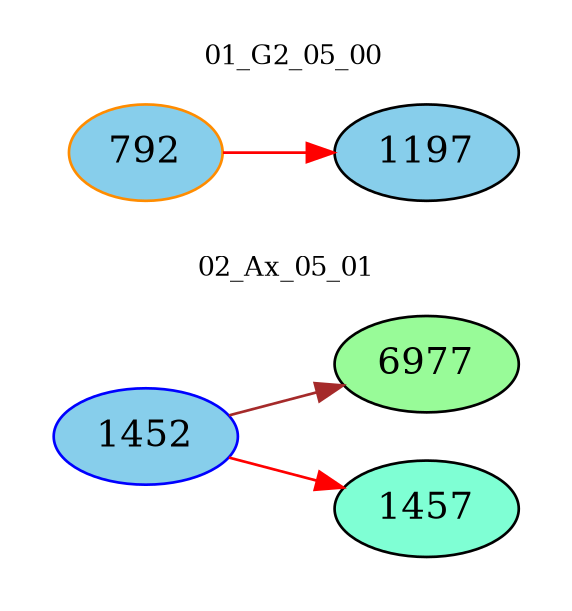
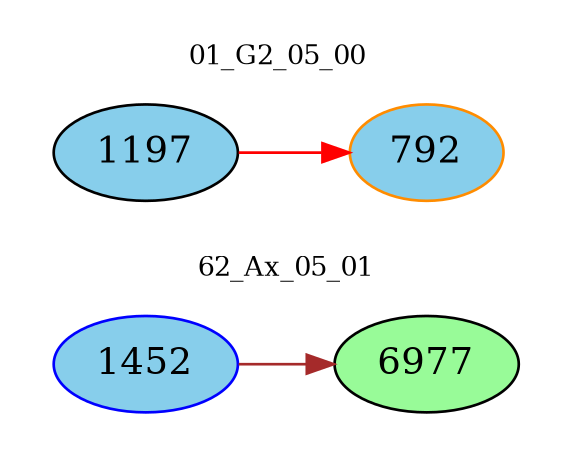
  digraph {
    rankdir=LR
    node [color=black fillcolor=skyblue style=filled]
    edge [color=red]
    n1 [color=blue label=1452]
-   n2 [fillcolor=aquamarine label=1457]
    n3 [fillcolor=palegreen label=6977]
    n4 [color=darkorange label=792]
    n5 [label=1197]
    subgraph cluster_1 {
      color=white
      fontsize=10
-     label="02_Ax_05_01"
+     label="62_Ax_05_01"
      n1
-     n2
      n3
    }
    subgraph cluster_2 {
      color=white
      fontsize=10
      label="01_G2_05_00"
      n4
      n5
    }
-   n1 -> n2
    n1 -> n3 [color=brown]
-   n4 -> n5
+   n5 -> n4
  }
